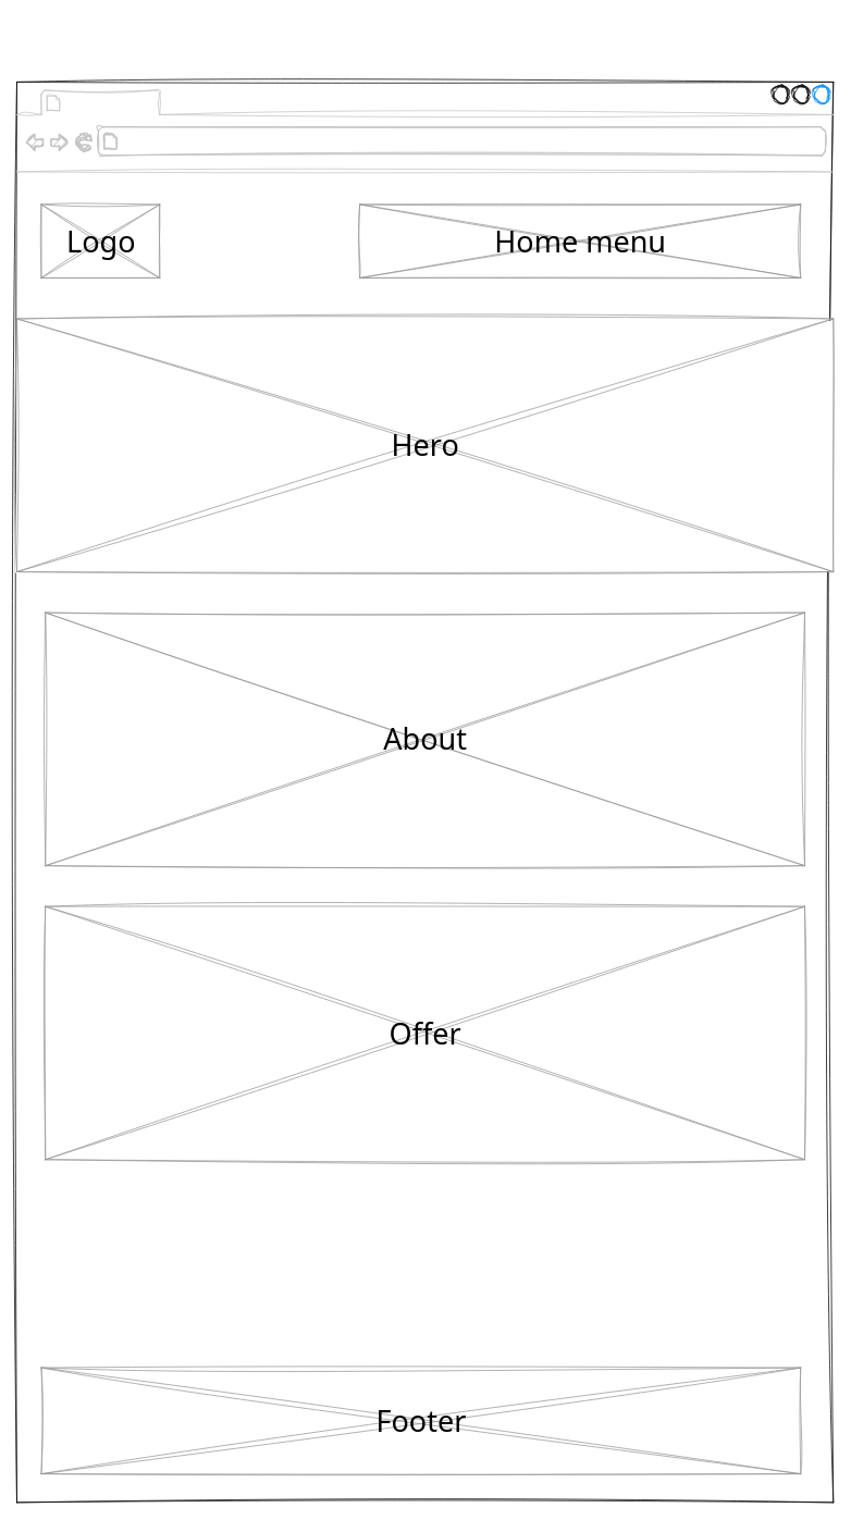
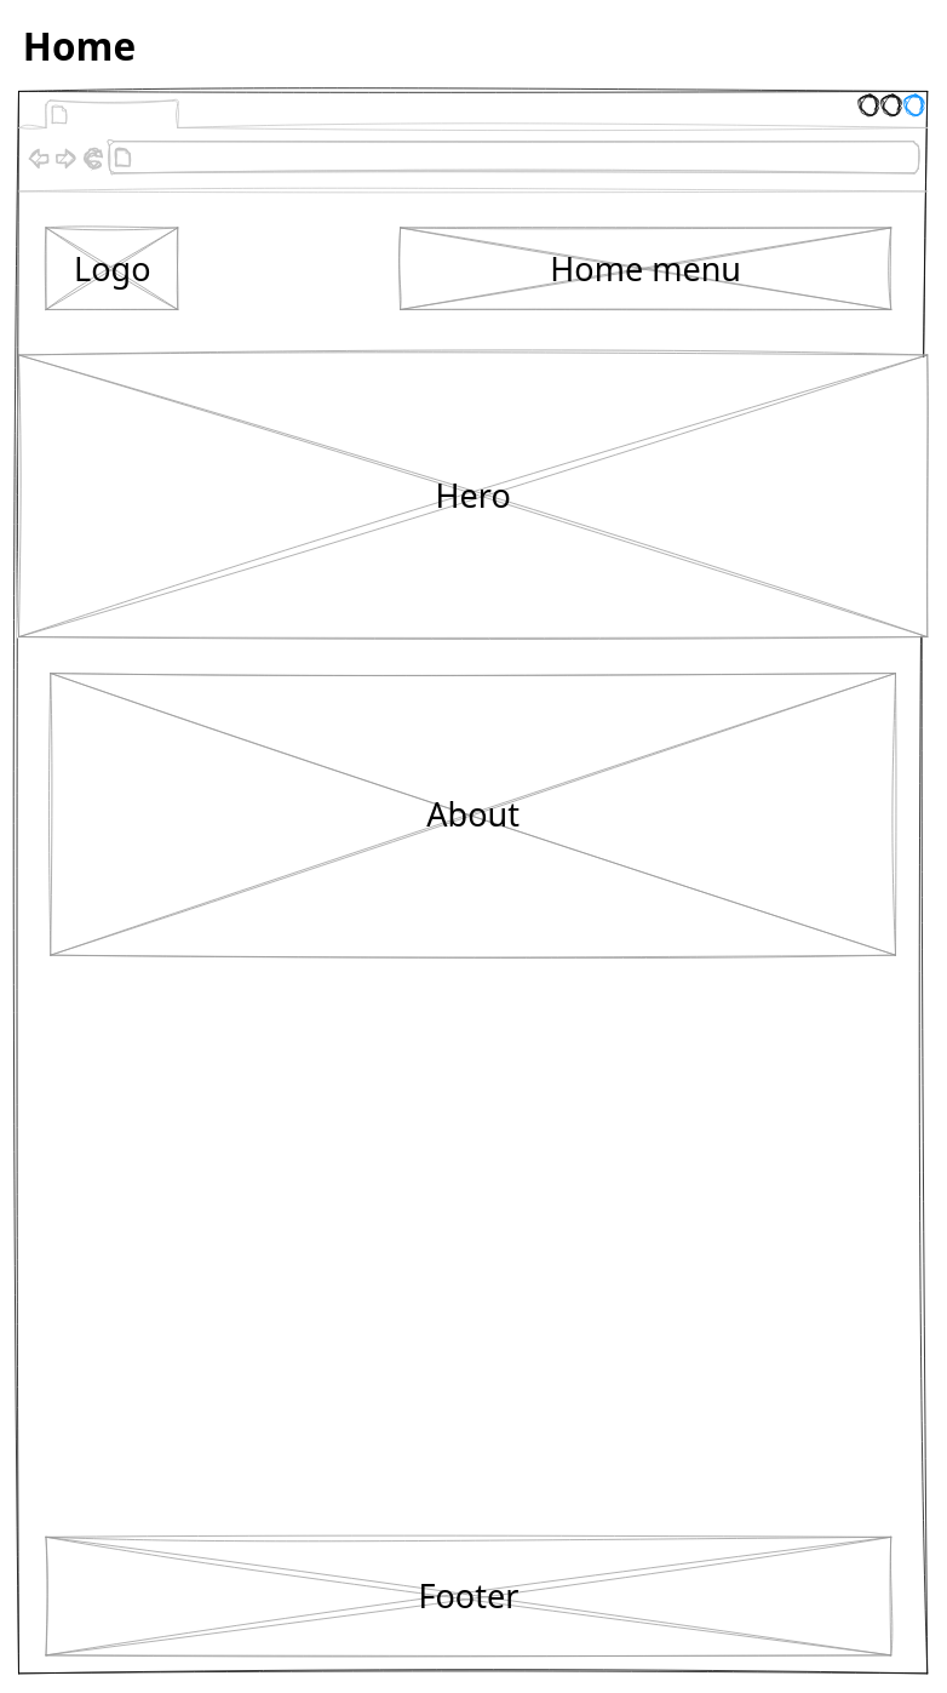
  <mxCell id="0" />
  <mxCell id="1" parent="0" />
  <mxCell id="2" value="" style="strokeWidth=1;shadow=0;dashed=0;align=center;html=1;shape=mxgraph.mockup.containers.browserWindow;rSize=0;strokeColor2=#008cff;strokeColor3=#c4c4c4;mainText=,;recursiveResize=0;movable=0;resizable=0;rotatable=0;deletable=0;editable=0;locked=1;connectable=0;container=0;autosize=0;strokeOpacity=100;fillOpacity=100;fillColor=none;sketch=1;curveFitting=1;jiggle=2;" vertex="1" parent="1"><mxGeometry y="100" width="1000" height="1740" as="geometry" x="20" /></mxCell>
+ <mxCell id="3" value="Home" style="rounded=1;whiteSpace=wrap;html=1;fontSize=42;fontFamily=Noto Sans;fontSource=https%3A%2F%2Ffonts.googleapis.com%2Fcss%3Ffamily%3DNoto%2BSans;align=left;gradientColor=none;fontStyle=1;fillColor=none;strokeColor=none;sketch=1;curveFitting=1;jiggle=2;" vertex="1" parent="1"><mxGeometry x="23" y="20" width="700" height="60" as="geometry" /></mxCell>
  <mxCell id="4" value="&lt;p style=&quot;font-size: 36px;&quot;&gt;Logo&lt;/p&gt;" style="verticalLabelPosition=middle;shadow=0;dashed=0;align=center;html=1;verticalAlign=middle;strokeWidth=1;shape=mxgraph.mockup.graphics.simpleIcon;strokeColor=#999999;labelPosition=center;fontStyle=0;fontFamily=Noto Sans;fontSource=https%3A%2F%2Ffonts.googleapis.com%2Fcss%3Ffamily%3DNoto%2BSans;sketch=1;curveFitting=1;jiggle=2;" vertex="1" parent="1"><mxGeometry x="50" y="250" width="145" height="90" as="geometry" /></mxCell>
  <mxCell id="5" value="&lt;p style=&quot;font-size: 36px;&quot;&gt;Home menu&lt;/p&gt;" style="verticalLabelPosition=middle;shadow=0;dashed=0;align=center;html=1;verticalAlign=middle;strokeWidth=1;shape=mxgraph.mockup.graphics.simpleIcon;strokeColor=#999999;labelPosition=center;fontStyle=0;fontFamily=Noto Sans;fontSource=https%3A%2F%2Ffonts.googleapis.com%2Fcss%3Ffamily%3DNoto%2BSans;sketch=1;curveFitting=1;jiggle=2;" vertex="1" parent="1"><mxGeometry x="440" y="250" width="540" height="90" as="geometry" /></mxCell>
- <mxCell id="6" value="&lt;p style=&quot;font-size: 36px;&quot;&gt;Footer&lt;/p&gt;" style="verticalLabelPosition=middle;shadow=0;dashed=0;align=center;html=1;verticalAlign=middle;strokeWidth=1;shape=mxgraph.mockup.graphics.simpleIcon;strokeColor=#999999;labelPosition=center;fontStyle=0;fontFamily=Noto Sans;fontSource=https%3A%2F%2Ffonts.googleapis.com%2Fcss%3Ffamily%3DNoto%2BSans;sketch=1;curveFitting=1;jiggle=2;" vertex="1" parent="1"><mxGeometry x="50" y="1675" width="930" height="130" as="geometry" /></mxCell>
+ <mxCell id="6" value="&lt;p style=&quot;font-size: 36px;&quot;&gt;Footer&lt;/p&gt;" style="verticalLabelPosition=middle;shadow=0;dashed=0;align=center;html=1;verticalAlign=middle;strokeWidth=1;shape=mxgraph.mockup.graphics.simpleIcon;strokeColor=#999999;labelPosition=center;fontStyle=0;fontFamily=Noto Sans;fontSource=https%3A%2F%2Ffonts.googleapis.com%2Fcss%3Ffamily%3DNoto%2BSans;sketch=1;curveFitting=1;jiggle=2;" vertex="1" parent="1"><mxGeometry x="50" y="1690" width="930" height="130" as="geometry" /></mxCell>
  <mxCell id="7" value="&lt;p style=&quot;font-size: 36px;&quot;&gt;Hero&lt;/p&gt;" style="verticalLabelPosition=middle;shadow=0;dashed=0;align=center;html=1;verticalAlign=middle;strokeWidth=1;shape=mxgraph.mockup.graphics.simpleIcon;strokeColor=#999999;labelPosition=center;fontStyle=0;fontFamily=Noto Sans;fontSource=https%3A%2F%2Ffonts.googleapis.com%2Fcss%3Ffamily%3DNoto%2BSans;sketch=1;curveFitting=1;jiggle=2;" vertex="1" parent="1"><mxGeometry y="390" width="1000" height="310" as="geometry" x="20" /></mxCell>
- <mxCell id="8" value="&lt;p style=&quot;font-size: 36px;&quot;&gt;About&lt;/p&gt;" style="verticalLabelPosition=middle;shadow=0;dashed=0;align=center;html=1;verticalAlign=middle;strokeWidth=1;shape=mxgraph.mockup.graphics.simpleIcon;strokeColor=#999999;labelPosition=center;fontStyle=0;fontFamily=Noto Sans;fontSource=https%3A%2F%2Ffonts.googleapis.com%2Fcss%3Ffamily%3DNoto%2BSans;sketch=1;curveFitting=1;jiggle=2;" vertex="1" parent="1"><mxGeometry x="55" y="750" width="930" height="310" as="geometry" /></mxCell>
- <mxCell id="9" value="&lt;p style=&quot;font-size: 36px;&quot;&gt;Offer&lt;/p&gt;" style="verticalLabelPosition=middle;shadow=0;dashed=0;align=center;html=1;verticalAlign=middle;strokeWidth=1;shape=mxgraph.mockup.graphics.simpleIcon;strokeColor=#999999;labelPosition=center;fontStyle=0;fontFamily=Noto Sans;fontSource=https%3A%2F%2Ffonts.googleapis.com%2Fcss%3Ffamily%3DNoto%2BSans;sketch=1;curveFitting=1;jiggle=2;" vertex="1" parent="1"><mxGeometry x="55" y="1110" width="930" height="310" as="geometry" /></mxCell>
+ <mxCell id="8" value="&lt;p style=&quot;font-size: 36px;&quot;&gt;About&lt;/p&gt;" style="verticalLabelPosition=middle;shadow=0;dashed=0;align=center;html=1;verticalAlign=middle;strokeWidth=1;shape=mxgraph.mockup.graphics.simpleIcon;strokeColor=#999999;labelPosition=center;fontStyle=0;fontFamily=Noto Sans;fontSource=https%3A%2F%2Ffonts.googleapis.com%2Fcss%3Ffamily%3DNoto%2BSans;sketch=1;curveFitting=1;jiggle=2;" vertex="1" parent="1"><mxGeometry x="55" y="740" width="930" height="310" as="geometry" /></mxCell>
